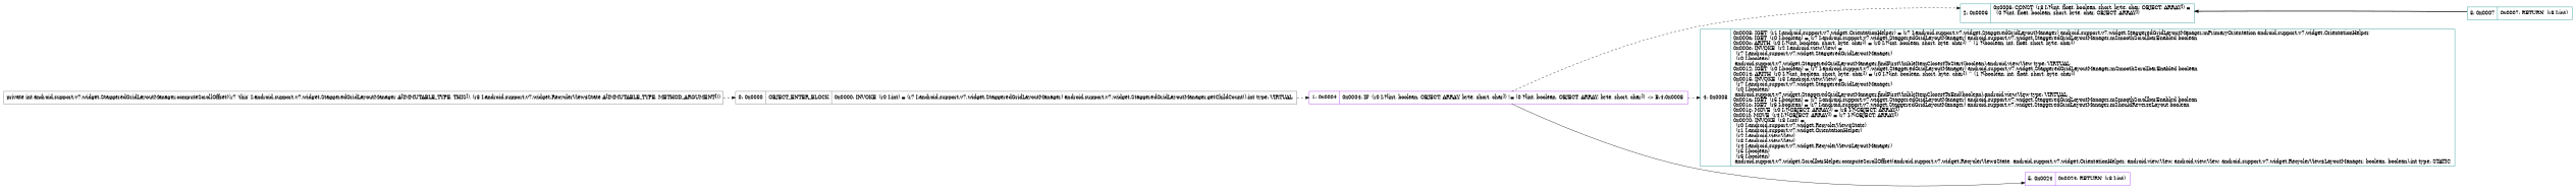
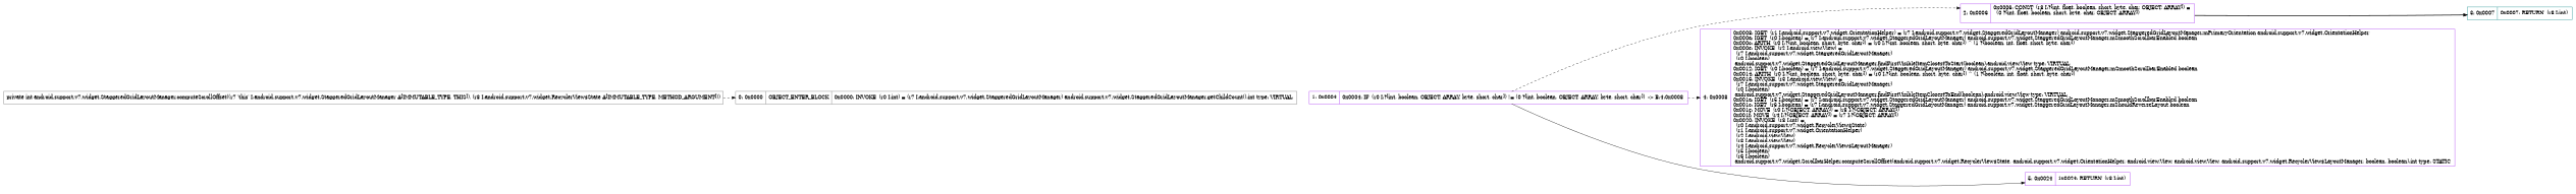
  digraph {
    rankdir=LR
    node [color=teal shape=record]
    edge [style=dashed]
    n1 [color=gray40 label="{0\:\ 0x0000|OBJECT_ENTER_BLOCK\l|0x0000: INVOKE  (r0 I:int) = (r7 I:android.support.v7.widget.StaggeredGridLayoutManager) android.support.v7.widget.StaggeredGridLayoutManager.getChildCount():int type: VIRTUAL \l}"]
    n2 [color=purple label="{1\:\ 0x0004|0x0004: IF  (r0 I:?[int, boolean, OBJECT, ARRAY, byte, short, char]) != (0 ?[int, boolean, OBJECT, ARRAY, byte, short, char])  \-\> B:4:0x0008 \l}"]
-   n3 [label="{2\:\ 0x0006|0x0006: CONST  (r8 I:?[int, float, boolean, short, byte, char, OBJECT, ARRAY]) = \l  (0 ?[int, float, boolean, short, byte, char, OBJECT, ARRAY])\l \l}"]
-   n4 [label="{4\:\ 0x0008|0x0008: IGET  (r1 I:android.support.v7.widget.OrientationHelper) = (r7 I:android.support.v7.widget.StaggeredGridLayoutManager) android.support.v7.widget.StaggeredGridLayoutManager.mPrimaryOrientation android.support.v7.widget.OrientationHelper \l0x000a: IGET  (r0 I:boolean) = (r7 I:android.support.v7.widget.StaggeredGridLayoutManager) android.support.v7.widget.StaggeredGridLayoutManager.mSmoothScrollbarEnabled boolean \l0x000c: ARITH  (r0 I:?[int, boolean, short, byte, char]) = (r0 I:?[int, boolean, short, byte, char]) ^ (1 ?[boolean, int, float, short, byte, char]) \l0x000e: INVOKE  (r2 I:android.view.View) = \l  (r7 I:android.support.v7.widget.StaggeredGridLayoutManager)\l  (r0 I:boolean)\l android.support.v7.widget.StaggeredGridLayoutManager.findFirstVisibleItemClosestToStart(boolean):android.view.View type: VIRTUAL \l0x0012: IGET  (r0 I:boolean) = (r7 I:android.support.v7.widget.StaggeredGridLayoutManager) android.support.v7.widget.StaggeredGridLayoutManager.mSmoothScrollbarEnabled boolean \l0x0014: ARITH  (r0 I:?[int, boolean, short, byte, char]) = (r0 I:?[int, boolean, short, byte, char]) ^ (1 ?[boolean, int, float, short, byte, char]) \l0x0016: INVOKE  (r3 I:android.view.View) = \l  (r7 I:android.support.v7.widget.StaggeredGridLayoutManager)\l  (r0 I:boolean)\l android.support.v7.widget.StaggeredGridLayoutManager.findFirstVisibleItemClosestToEnd(boolean):android.view.View type: VIRTUAL \l0x001a: IGET  (r5 I:boolean) = (r7 I:android.support.v7.widget.StaggeredGridLayoutManager) android.support.v7.widget.StaggeredGridLayoutManager.mSmoothScrollbarEnabled boolean \l0x001c: IGET  (r6 I:boolean) = (r7 I:android.support.v7.widget.StaggeredGridLayoutManager) android.support.v7.widget.StaggeredGridLayoutManager.mShouldReverseLayout boolean \l0x001e: MOVE  (r0 I:?[OBJECT, ARRAY]) = (r8 I:?[OBJECT, ARRAY]) \l0x001f: MOVE  (r4 I:?[OBJECT, ARRAY]) = (r7 I:?[OBJECT, ARRAY]) \l0x0020: INVOKE  (r8 I:int) = \l  (r0 I:android.support.v7.widget.RecyclerView$State)\l  (r1 I:android.support.v7.widget.OrientationHelper)\l  (r2 I:android.view.View)\l  (r3 I:android.view.View)\l  (r4 I:android.support.v7.widget.RecyclerView$LayoutManager)\l  (r5 I:boolean)\l  (r6 I:boolean)\l android.support.v7.widget.ScrollbarHelper.computeScrollOffset(android.support.v7.widget.RecyclerView$State, android.support.v7.widget.OrientationHelper, android.view.View, android.view.View, android.support.v7.widget.RecyclerView$LayoutManager, boolean, boolean):int type: STATIC \l}"]
-   n5 [color=purple label="{5\:\ 0x0024|0x0024: RETURN  (r8 I:int) \l}"]
+   n3 [color=purple label="{2\:\ 0x0006|0x0006: CONST  (r8 I:?[int, float, boolean, short, byte, char, OBJECT, ARRAY]) = \l  (0 ?[int, float, boolean, short, byte, char, OBJECT, ARRAY])\l \l}"]
+   n4 [color=purple label="{4\:\ 0x0008|0x0008: IGET  (r1 I:android.support.v7.widget.OrientationHelper) = (r7 I:android.support.v7.widget.StaggeredGridLayoutManager) android.support.v7.widget.StaggeredGridLayoutManager.mPrimaryOrientation android.support.v7.widget.OrientationHelper \l0x000a: IGET  (r0 I:boolean) = (r7 I:android.support.v7.widget.StaggeredGridLayoutManager) android.support.v7.widget.StaggeredGridLayoutManager.mSmoothScrollbarEnabled boolean \l0x000c: ARITH  (r0 I:?[int, boolean, short, byte, char]) = (r0 I:?[int, boolean, short, byte, char]) ^ (1 ?[boolean, int, float, short, byte, char]) \l0x000e: INVOKE  (r2 I:android.view.View) = \l  (r7 I:android.support.v7.widget.StaggeredGridLayoutManager)\l  (r0 I:boolean)\l android.support.v7.widget.StaggeredGridLayoutManager.findFirstVisibleItemClosestToStart(boolean):android.view.View type: VIRTUAL \l0x0012: IGET  (r0 I:boolean) = (r7 I:android.support.v7.widget.StaggeredGridLayoutManager) android.support.v7.widget.StaggeredGridLayoutManager.mSmoothScrollbarEnabled boolean \l0x0014: ARITH  (r0 I:?[int, boolean, short, byte, char]) = (r0 I:?[int, boolean, short, byte, char]) ^ (1 ?[boolean, int, float, short, byte, char]) \l0x0016: INVOKE  (r3 I:android.view.View) = \l  (r7 I:android.support.v7.widget.StaggeredGridLayoutManager)\l  (r0 I:boolean)\l android.support.v7.widget.StaggeredGridLayoutManager.findFirstVisibleItemClosestToEnd(boolean):android.view.View type: VIRTUAL \l0x001a: IGET  (r5 I:boolean) = (r7 I:android.support.v7.widget.StaggeredGridLayoutManager) android.support.v7.widget.StaggeredGridLayoutManager.mSmoothScrollbarEnabled boolean \l0x001c: IGET  (r6 I:boolean) = (r7 I:android.support.v7.widget.StaggeredGridLayoutManager) android.support.v7.widget.StaggeredGridLayoutManager.mShouldReverseLayout boolean \l0x001e: MOVE  (r0 I:?[OBJECT, ARRAY]) = (r8 I:?[OBJECT, ARRAY]) \l0x001f: MOVE  (r4 I:?[OBJECT, ARRAY]) = (r7 I:?[OBJECT, ARRAY]) \l0x0020: INVOKE  (r8 I:int) = \l  (r0 I:android.support.v7.widget.RecyclerView$State)\l  (r1 I:android.support.v7.widget.OrientationHelper)\l  (r2 I:android.view.View)\l  (r3 I:android.view.View)\l  (r4 I:android.support.v7.widget.RecyclerView$LayoutManager)\l  (r5 I:boolean)\l  (r6 I:boolean)\l android.support.v7.widget.ScrollbarHelper.computeScrollOffset(android.support.v7.widget.RecyclerView$State, android.support.v7.widget.OrientationHelper, android.view.View, android.view.View, android.support.v7.widget.RecyclerView$LayoutManager, boolean, boolean):int type: STATIC \l}"]
+   n5 [color=purple label="{5\:\ 0x0024|1x0024: RETURN  (r8 I:int) \l}"]
    n6 [label="{3\:\ 0x0007|0x0007: RETURN  (r8 I:int) \l}"]
    n7 [color=gray40 label="{private int android.support.v7.widget.StaggeredGridLayoutManager.computeScrollOffset((r7 'this' I:android.support.v7.widget.StaggeredGridLayoutManager A[IMMUTABLE_TYPE, THIS]), (r8 I:android.support.v7.widget.RecyclerView$State A[IMMUTABLE_TYPE, METHOD_ARGUMENT])) }"]
-   n1 -> n2
    n2 -> n3
    n2 -> n4
    n2 -> n5 [style=solid]
-   n6 -> n3 [style=bold]
+   n3 -> n6 [style=bold]
    n7 -> n1
  }
